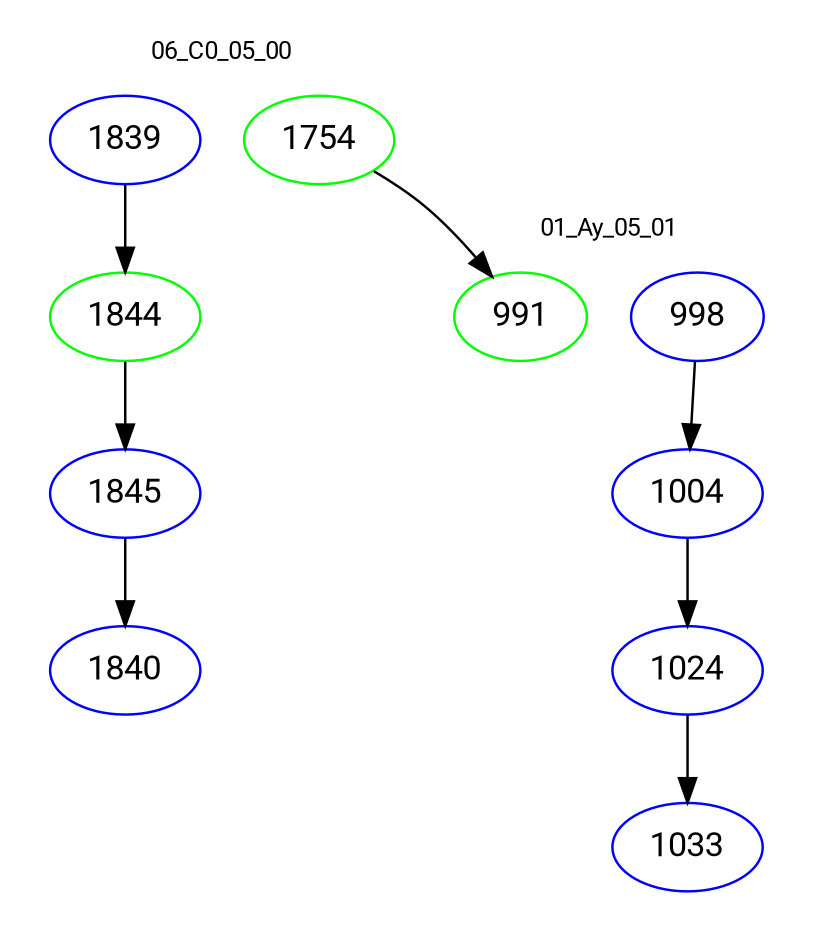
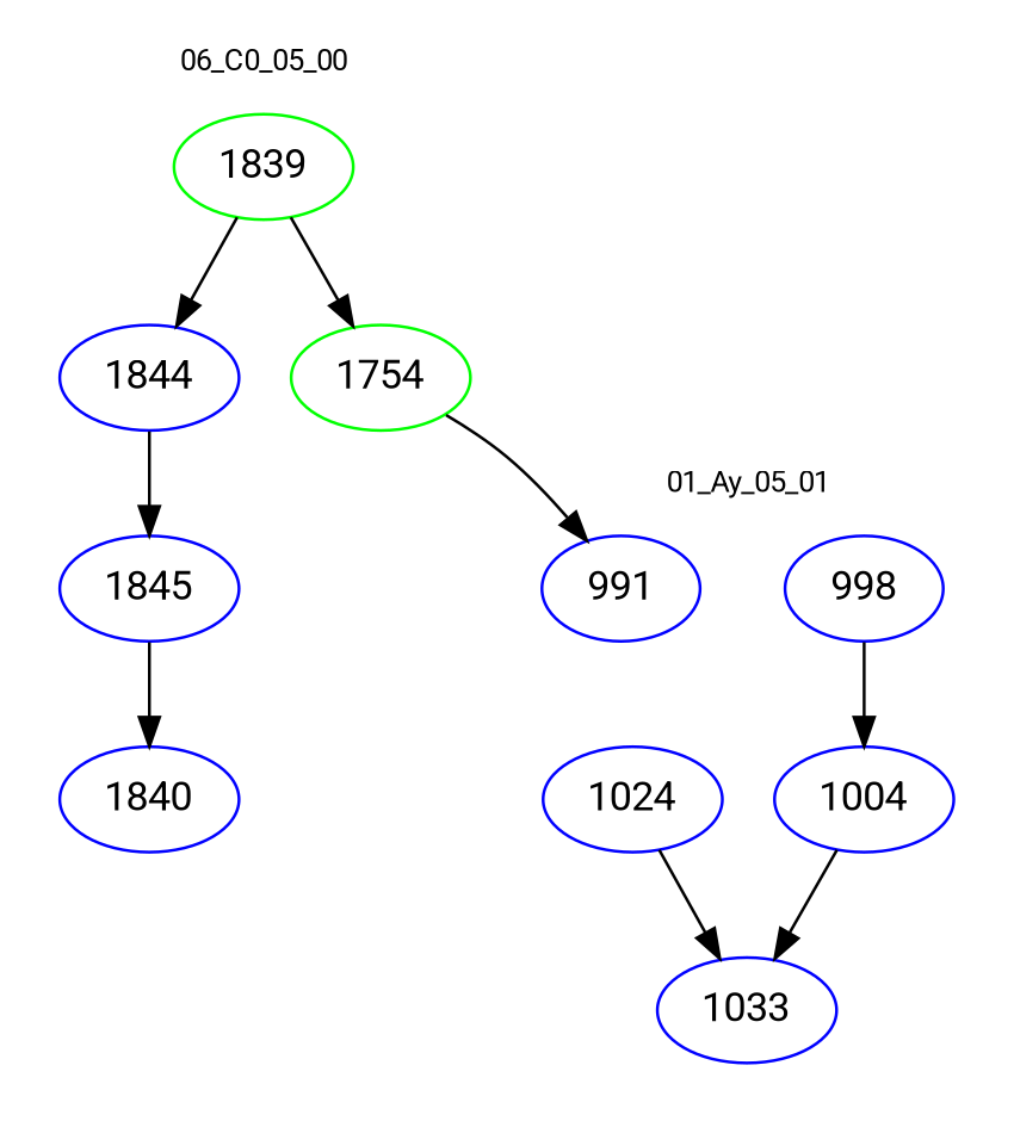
  digraph {
    fontname=Roboto
    node [color=blue fontname=Roboto]
    edge [color=black fontname=Roboto]
    n1 [label=998]
-   n2 [color=green label=991]
+   n2 [label=991]
    n3 [label=1004]
    n4 [label=1024]
    n5 [label=1033]
-   n6 [label=1839]
+   n6 [color=green label=1839]
    n7 [color=green label=1754]
-   n8 [color=green label=1844]
+   n8 [label=1844]
    n9 [label=1845]
    n10 [label=1840]
    subgraph cluster_1 {
      color=white
      fontsize=10
      label="01_Ay_05_01"
      n1
      n2
      n3
      n4
      n5
    }
    subgraph cluster_2 {
      color=white
      fontsize=10
      label="06_C0_05_00"
      n6
      n7
      n8
      n9
      n10
    }
    n1 -> n3
-   n3 -> n4
+   n3 -> n5
    n4 -> n5
+   n6 -> n7
    n6 -> n8
    n7 -> n2
    n8 -> n9
    n9 -> n10
  }
